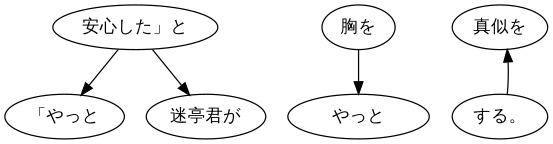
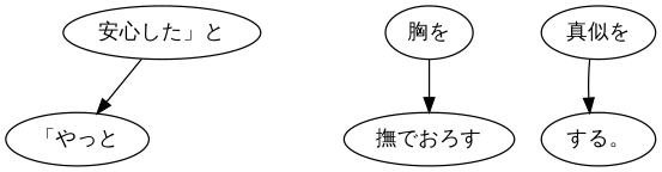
  digraph {
    n1 [label="「やっと"]
    n2 [label="安心した」と"]
-   n3 [label="迷亭君が"]
-   n4 [label="やっと"]
+   n4 [label="撫でおろす"]
    n5 [label="胸を"]
    n6 [label="真似を"]
    n7 [label="する。"]
    n2 -> n1
-   n2 -> n3
    n5 -> n4
-   n7 -> n6
+   n6 -> n7
  }
